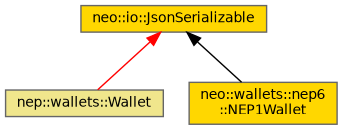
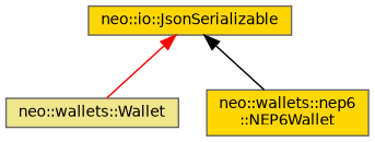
  digraph {
    node [color=gray40 fillcolor=gold fontname=Helvetica fontsize=10 shape=box style=filled]
    edge [dir=back fontname=Helvetica fontsize=10 labelfontname=Helvetica labelfontsize=10 style=solid]
-   n1 [fillcolor=khaki fontcolor=black height=0.2 label="nep::wallets::Wallet" width=0.4]
-   n2 [height=0.2 label="neo::wallets::nep6\l::NEP1Wallet" width=0.4]
+   n1 [fillcolor=khaki fontcolor=black height=0.2 label="neo::wallets::Wallet" width=0.4]
+   n2 [height=0.2 label="neo::wallets::nep6\l::NEP6Wallet" width=0.4]
    n3 [height=0.2 label="neo::io::JsonSerializable" width=0.4]
    n3 -> n1 [color=red]
    n3 -> n2 [color=black]
  }
